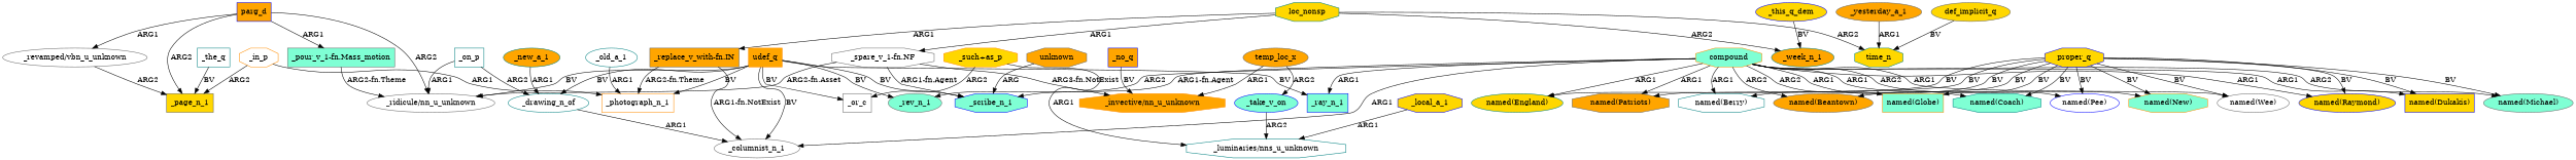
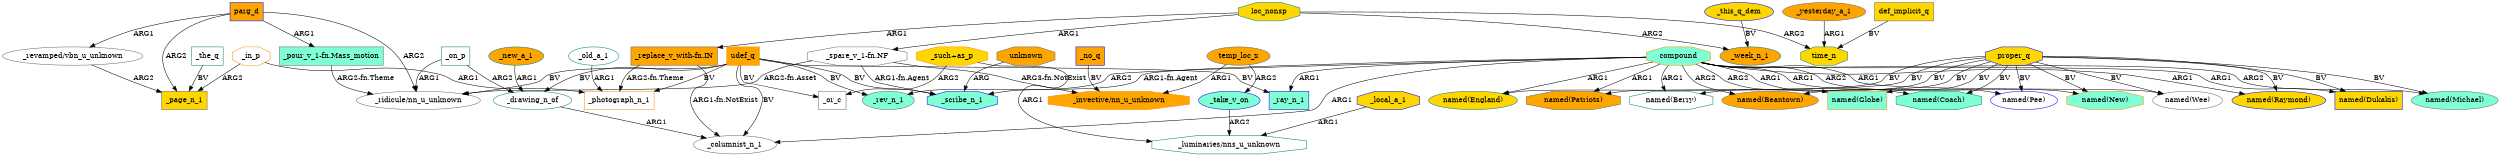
  digraph {
    node [color=gray40 fillcolor=white shape=ellipse style=filled]
    "_pour_v_1-fn.Mass_motion" [fillcolor=aquamarine shape=box]
    "_ridicule/nn_u_unknown"
    _yesterday_a_1 [fillcolor=orange]
    time_n [color=teal fillcolor=gold shape=octagon]
    loc_nonsp [color=teal fillcolor=gold shape=octagon]
    "_replace_v_with-fn.IN" [fillcolor=orange shape=box]
    "_spare_v_1-fn.NF" [shape=octagon]
    _week_n_1 [color=teal fillcolor=orange]
    _columnist_n_1
    _photograph_n_1 [color=darkorange shape=box]
    _scribe_n_1 [color=blue fillcolor=aquamarine shape=octagon]
    "_invective/nn_u_unknown" [color=darkorange fillcolor=orange shape=octagon]
    compound [color=darkorange fillcolor=aquamarine shape=octagon]
    "named(New)" [color=darkorange fillcolor=aquamarine shape=octagon]
    "named(Wee)"
    "named(Globe)" [color=darkorange fillcolor=aquamarine shape=box]
    "named(Berry)" [color=teal shape=octagon]
    "named(Raymond)" [color=blue fillcolor=gold]
    _ray_n_1 [color=blue fillcolor=aquamarine shape=box]
    "named(England)" [color=teal fillcolor=gold]
    "named(Dukakis)" [color=blue fillcolor=gold shape=box]
    _rev_n_1 [fillcolor=aquamarine]
    "named(Michael)" [fillcolor=aquamarine]
    "named(Coach)" [color=teal fillcolor=aquamarine shape=octagon]
    "named(Pee)" [color=blue]
    "named(Beantown)" [fillcolor=orange]
    "named(Patriots)" [fillcolor=orange shape=octagon]
    proper_q [color=blue fillcolor=gold shape=octagon]
    _on_p [color=teal shape=box]
    _drawing_n_of [color=teal]
    _page_n_1 [fillcolor=gold shape=box]
    "_revamped/vbn_u_unknown"
-   def_implicit_q [fillcolor=gold]
+   def_implicit_q [fillcolor=gold shape=box]
    "_such+as_p" [color=darkorange fillcolor=gold shape=octagon]
    "_luminaries/nns_u_unknown" [color=teal shape=octagon]
    _or_c [shape=box]
    parg_d [color=blue fillcolor=orange shape=box]
    udef_q [color=darkorange fillcolor=orange shape=box]
    _new_a_1 [color=teal fillcolor=orange]
    unknown [fillcolor=orange shape=octagon]
    _old_a_1 [color=teal]
    _the_q [color=teal shape=box]
    _local_a_1 [color=blue fillcolor=gold shape=octagon]
    _this_q_dem [color=blue fillcolor=gold]
    _no_q [color=blue fillcolor=orange shape=box]
    temp_loc_x [fillcolor=orange]
    _take_v_on [color=blue fillcolor=aquamarine]
    _in_p [color=darkorange shape=octagon]
    "_pour_v_1-fn.Mass_motion" -> "_ridicule/nn_u_unknown" [label="ARG2-fn.Theme"]
    _yesterday_a_1 -> time_n [label=ARG1]
    loc_nonsp -> time_n [label=ARG2]
    loc_nonsp -> "_replace_v_with-fn.IN" [label=ARG1]
    loc_nonsp -> "_spare_v_1-fn.NF" [label=ARG1]
    loc_nonsp -> _week_n_1 [label=ARG2]
    "_replace_v_with-fn.IN" -> _columnist_n_1 [label="ARG1-fn.NotExist"]
    "_replace_v_with-fn.IN" -> _photograph_n_1 [label="ARG2-fn.Theme"]
    "_spare_v_1-fn.NF" -> "_ridicule/nn_u_unknown" [label="ARG2-fn.Asset"]
    "_spare_v_1-fn.NF" -> _scribe_n_1 [label="ARG1-fn.Agent"]
    "_spare_v_1-fn.NF" -> "_invective/nn_u_unknown" [label="ARG3-fn.NotExist"]
    compound -> _columnist_n_1 [label=ARG1]
    compound -> _scribe_n_1 [label="ARG1-fn.Agent"]
    compound -> "named(New)" [label=ARG2]
    compound -> "named(Wee)" [label=ARG1]
    compound -> "named(Globe)" [label=ARG2]
    compound -> "named(Berry)" [label=ARG1]
    compound -> "named(Raymond)" [label=ARG1]
    compound -> _ray_n_1 [label=ARG1]
    compound -> "named(England)" [label=ARG1]
    compound -> "named(Dukakis)" [label=ARG1]
    compound -> _rev_n_1 [label=ARG2]
    compound -> "named(Michael)" [label=ARG2]
    compound -> "named(Coach)" [label=ARG1]
    compound -> "named(Pee)" [label=ARG1]
    compound -> "named(Beantown)" [label=ARG2]
    compound -> "named(Patriots)" [label=ARG1]
    proper_q -> "named(New)" [label=BV]
    proper_q -> "named(Wee)" [label=BV]
    proper_q -> "named(Globe)" [label=BV]
    proper_q -> "named(Berry)" [label=BV]
    proper_q -> "named(Raymond)" [label=BV]
    proper_q -> "named(England)" [label=BV]
    proper_q -> "named(Dukakis)" [label=BV]
    proper_q -> "named(Michael)" [label=BV]
    proper_q -> "named(Coach)" [label=BV]
    proper_q -> "named(Pee)" [label=BV]
    proper_q -> "named(Beantown)" [label=BV]
    proper_q -> "named(Patriots)" [label=BV]
    _on_p -> "_ridicule/nn_u_unknown" [label=ARG1]
    _on_p -> _drawing_n_of [label=ARG2]
    _drawing_n_of -> _columnist_n_1 [label=ARG1]
    "_revamped/vbn_u_unknown" -> _page_n_1 [label=ARG2]
    def_implicit_q -> time_n [label=BV]
    "_such+as_p" -> "_luminaries/nns_u_unknown" [label=ARG1]
    "_such+as_p" -> _or_c [label=ARG2]
    parg_d -> "_pour_v_1-fn.Mass_motion" [label=ARG1]
    parg_d -> "_ridicule/nn_u_unknown" [label=ARG2]
    parg_d -> _page_n_1 [label=ARG2]
    parg_d -> "_revamped/vbn_u_unknown" [label=ARG1]
    udef_q -> "_ridicule/nn_u_unknown" [label=BV]
    udef_q -> _columnist_n_1 [label=BV]
    udef_q -> _photograph_n_1 [label=BV]
    udef_q -> _scribe_n_1 [label=BV]
    udef_q -> _ray_n_1 [label=BV]
    udef_q -> _rev_n_1 [label=BV]
    udef_q -> _drawing_n_of [label=BV]
    udef_q -> _or_c [label=BV]
    _new_a_1 -> _drawing_n_of [label=ARG1]
    unknown -> _scribe_n_1 [label=ARG]
    _old_a_1 -> _photograph_n_1 [label=ARG1]
    _the_q -> _page_n_1 [label=BV]
    _local_a_1 -> "_luminaries/nns_u_unknown" [label=ARG1]
    _this_q_dem -> _week_n_1 [label=BV]
    _no_q -> "_invective/nn_u_unknown" [label=BV]
    temp_loc_x -> "_invective/nn_u_unknown" [label=ARG1]
    temp_loc_x -> _take_v_on [label=ARG2]
    _take_v_on -> "_luminaries/nns_u_unknown" [label=ARG2]
    _in_p -> _photograph_n_1 [label=ARG1]
    _in_p -> _page_n_1 [label=ARG2]
  }
